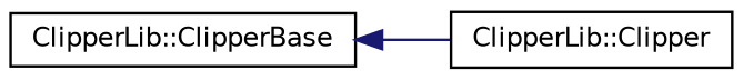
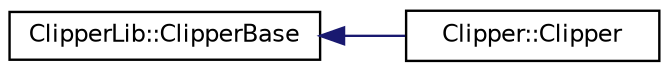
  digraph {
    rankdir=LR
    node [color=black fillcolor=white fontname=Helvetica fontsize=10 shape=record style=filled]
    n1 [height=0.2 label="ClipperLib::ClipperBase" width=0.4]
-   n2 [height=0.2 label="ClipperLib::Clipper" width=0.4]
+   n2 [height=0.2 label="Clipper::Clipper" width=0.4]
    n1 -> n2 [color=midnightblue dir=back fontname=Helvetica fontsize=10 labelfontname=Helvetica labelfontsize=10 style=solid]
  }
